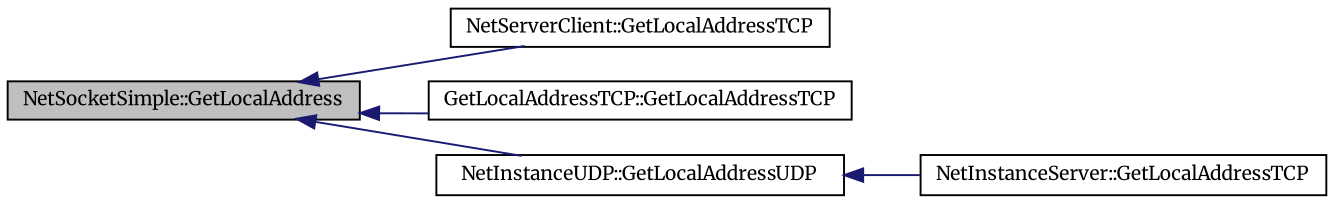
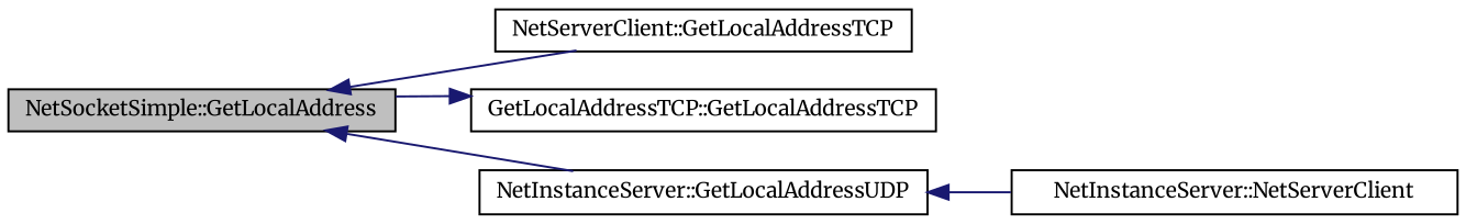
  digraph {
    fontname=Merriweather
    rankdir=LR
    node [color=black fillcolor=white fontname=Merriweather fontsize=10 shape=record style=filled]
    edge [color=midnightblue dir=back fontname=Merriweather fontsize=10 labelfontname=FreeSans labelfontsize=10 style=solid]
    n1 [fillcolor=grey75 fontcolor=black height=0.2 label="NetSocketSimple::GetLocalAddress" width=0.4]
    n2 [height=0.2 label="NetServerClient::GetLocalAddressTCP" width=0.4]
    n3 [height=0.2 label="GetLocalAddressTCP::GetLocalAddressTCP" width=0.4]
-   n4 [height=0.2 label="NetInstanceUDP::GetLocalAddressUDP" width=0.4]
-   n5 [height=0.2 label="NetInstanceServer::GetLocalAddressTCP" width=0.4]
+   n4 [height=0.2 label="NetInstanceServer::GetLocalAddressUDP" width=0.4]
+   n5 [height=0.2 label="NetInstanceServer::NetServerClient" width=0.4]
    n1 -> n2
-   n1 -> n3
+   n3 -> n1
    n1 -> n4
    n4 -> n5
  }
